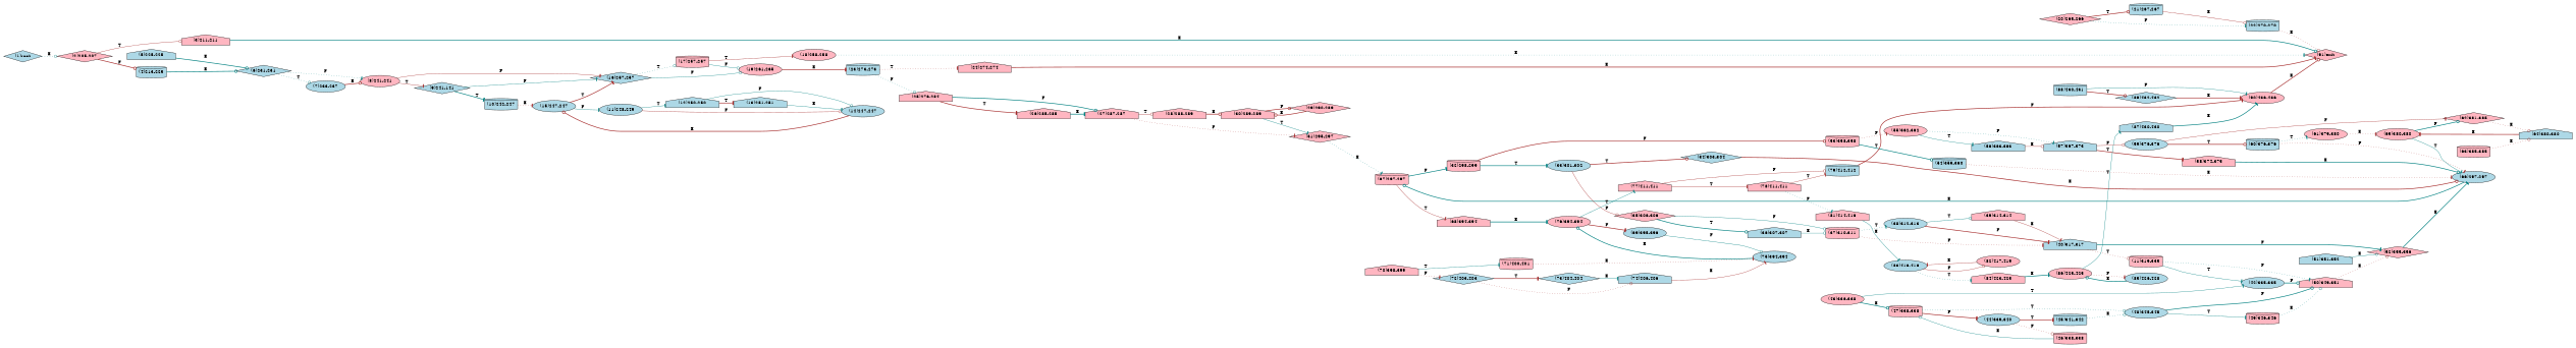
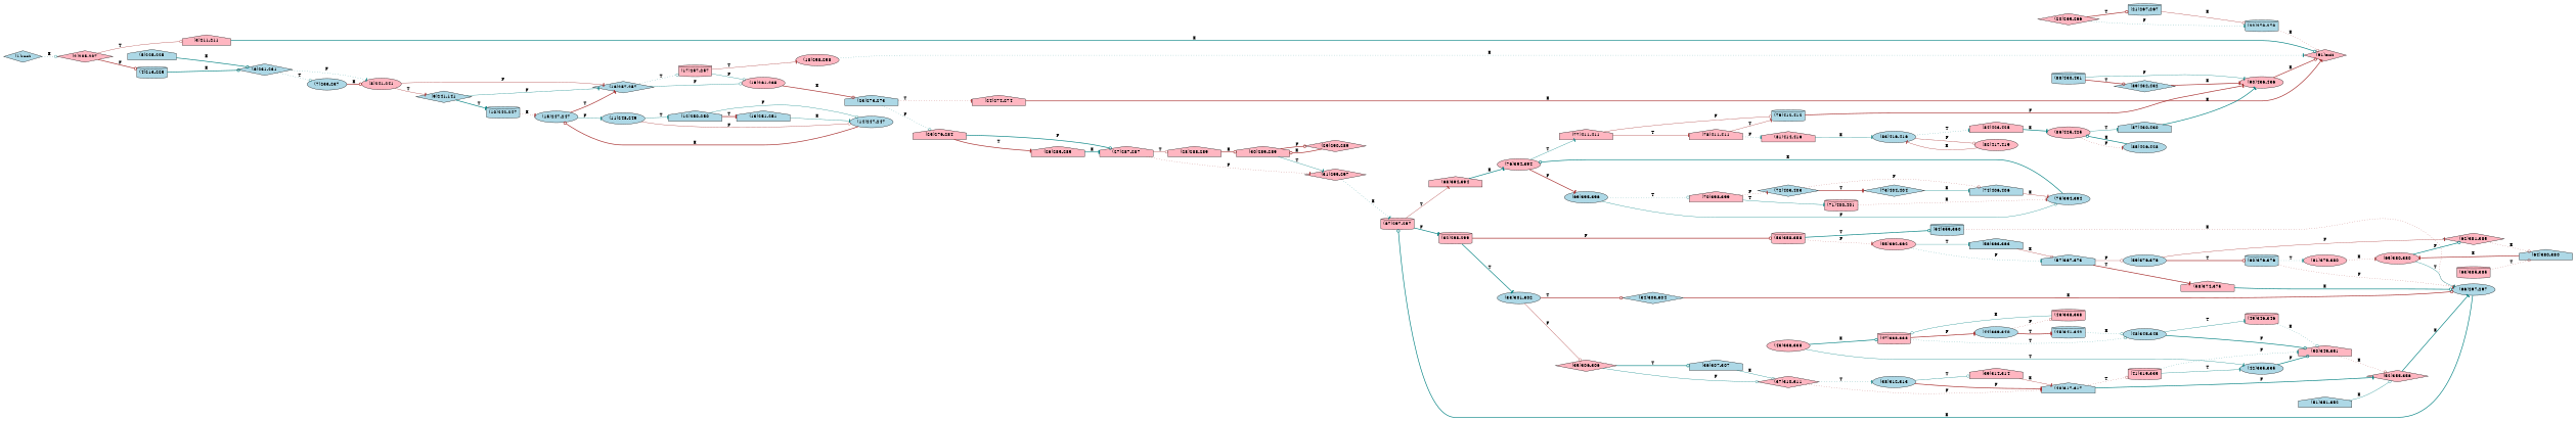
  digraph {
    rankdir=LR
    node [fillcolor=lightpink shape=house style=filled]
    edge [arrowhead=tee color=teal style=bold]
    n1 [fillcolor=lightblue label="(1)root" shape=diamond]
    n2 [label="(2)205-207" shape=diamond]
    n3 [label="(3)211-211"]
    n4 [fillcolor=lightblue label="(4)213-225" shape=cylinder]
    n5 [label="(91)exit" shape=diamond]
    n6 [fillcolor=lightblue label="(6)231-231" shape=diamond]
    n7 [fillcolor=lightblue label="(7)233-237" shape=ellipse]
    n8 [label="(8)241-241" shape=ellipse]
    n9 [fillcolor=lightblue label="(5)225-225"]
    n10 [fillcolor=lightblue label="(9)241-141" shape=diamond]
    n11 [fillcolor=lightblue label="(16)257-257" shape=diamond]
    n12 [fillcolor=lightblue label="(10)242-247" shape=cylinder]
    n13 [label="(17)257-257" shape=cylinder]
    n14 [label="(19)261-265" shape=ellipse]
    n15 [fillcolor=lightblue label="(15)247-247" shape=ellipse]
    n16 [fillcolor=lightblue label="(11)248-249" shape=ellipse]
    n17 [fillcolor=lightblue label="(12)250-250"]
    n18 [fillcolor=lightblue label="(14)247-247" shape=ellipse]
    n19 [fillcolor=lightblue label="(13)251-251"]
    n20 [label="(18)258-258" shape=ellipse]
-   n21 [fillcolor=lightblue label="(23)273-273" shape=cylinder]
+   n21 [fillcolor=lightblue label="(23)273-273"]
    n22 [label="(25)276-284"]
    n23 [label="(24)274-274"]
    n24 [fillcolor=lightblue label="(21)267-267" shape=cylinder]
    n25 [fillcolor=lightblue label="(22)270-270" shape=cylinder]
    n26 [label="(20)265-266" shape=diamond]
    n27 [label="(27)287-287"]
    n28 [label="(26)285-285"]
    n29 [label="(28)288-289"]
    n30 [label="(31)295-297" shape=diamond]
    n31 [label="(30)289-289"]
    n32 [label="(67)297-297" shape=cylinder]
    n33 [label="(29)290-289" shape=diamond]
    n34 [label="(32)298-299" shape=cylinder]
    n35 [label="(68)394-394"]
    n36 [fillcolor=lightblue label="(34)303-304" shape=diamond]
    n37 [fillcolor=lightblue label="(66)297-297" shape=ellipse]
    n38 [label="(35)306-306" shape=diamond]
    n39 [fillcolor=lightblue label="(36)307-307"]
-   n40 [label="(37)310-311" shape=cylinder]
+   n40 [label="(37)310-311" shape=diamond]
    n41 [fillcolor=lightblue label="(38)312-313" shape=ellipse]
    n42 [fillcolor=lightblue label="(40)317-317"]
    n43 [fillcolor=lightblue label="(33)301-302" shape=ellipse]
    n44 [label="(53)358-358" shape=cylinder]
    n45 [label="(55)362-362" shape=ellipse]
    n46 [fillcolor=lightblue label="(54)359-360" shape=cylinder]
    n47 [label="(39)314-314"]
-   n48 [label="(11)319-335" shape=cylinder]
+   n48 [label="(41)319-335" shape=cylinder]
    n49 [label="(52)355-356" shape=diamond]
    n50 [fillcolor=lightblue label="(42)335-335" shape=ellipse]
    n51 [label="(50)349-351"]
    n52 [label="(43)336-338" shape=ellipse]
    n53 [label="(47)338-338" shape=cylinder]
    n54 [fillcolor=lightblue label="(44)339-340" shape=ellipse]
    n55 [fillcolor=lightblue label="(48)345-345" shape=ellipse]
    n56 [label="(46)338-338" shape=cylinder]
    n57 [fillcolor=lightblue label="(45)341-342" shape=cylinder]
    n58 [label="(49)346-346" shape=cylinder]
    n59 [fillcolor=lightblue label="(51)351-352"]
    n60 [fillcolor=lightblue label="(57)367-373"]
    n61 [fillcolor=lightblue label="(56)363-363"]
    n62 [fillcolor=lightblue label="(59)376-376" shape=ellipse]
    n63 [label="(58)374-375"]
    n64 [fillcolor=lightblue label="(60)376-376" shape=cylinder]
    n65 [label="(62)381-385" shape=diamond]
    n66 [label="(61)379-380" shape=ellipse]
    n67 [label="(63)385-385" shape=cylinder]
    n68 [fillcolor=lightblue label="(64)380-380"]
    n69 [label="(65)380-380" shape=ellipse]
    n70 [label="(76)394-394" shape=ellipse]
    n71 [fillcolor=lightblue label="(69)395-396" shape=ellipse]
    n72 [label="(77)411-411"]
    n73 [label="(70)398-399"]
    n74 [fillcolor=lightblue label="(75)394-394" shape=ellipse]
    n75 [label="(71)400-401" shape=cylinder]
    n76 [fillcolor=lightblue label="(72)403-403" shape=diamond]
    n77 [fillcolor=lightblue label="(73)404-404" shape=diamond]
    n78 [fillcolor=lightblue label="(74)406-406"]
    n79 [label="(78)411-411"]
    n80 [fillcolor=lightblue label="(79)412-412" shape=cylinder]
    n81 [label="(81)414-416"]
    n82 [label="(90)436-436" shape=ellipse]
    n83 [fillcolor=lightblue label="(83)416-416" shape=ellipse]
    n84 [fillcolor=lightblue label="(85)426-428" shape=ellipse]
    n85 [label="(86)425-425" shape=ellipse]
    n86 [fillcolor=lightblue label="(87)430-430"]
    n87 [label="(84)423-425"]
    n88 [label="(82)417-419" shape=ellipse]
    n89 [fillcolor=lightblue label="(89)432-432" shape=diamond]
    n90 [fillcolor=lightblue label="(88)430-431" shape=cylinder]
    n1 -> n2 [arrowhead=odot label=E style=dotted]
    n2 -> n3 [arrowhead=odot color=brown label=T style=solid]
    n2 -> n4 [arrowhead=odot color=brown label=F]
    n3 -> n5 [arrowhead=odot label=E]
    n4 -> n6 [arrowhead=odot label=E]
    n6 -> n7 [arrowhead=odot label=T style=dotted]
    n6 -> n8 [label=F style=dotted]
    n7 -> n8 [arrowhead=odot color=brown label=E]
    n8 -> n10 [color=brown label=T style=solid]
    n8 -> n11 [color=brown label=F style=solid]
    n9 -> n6 [arrowhead=odot label=E]
    n10 -> n11 [label=F style=solid]
    n10 -> n12 [label=T]
    n11 -> n13 [arrowhead=odot label=T style=dotted]
    n11 -> n14 [arrowhead=odot label=F style=solid]
    n12 -> n15 [color=brown label=E style=dotted]
    n13 -> n14 [arrowhead=odot label=F style=solid]
    n13 -> n20 [color=brown label=T style=solid]
-   n14 -> n21 [color=brown label=E]
+   n14 -> n21 [arrowhead=odot color=brown label=E]
    n15 -> n11 [color=brown label=T]
    n15 -> n16 [label=F style=solid]
    n16 -> n17 [label=T style=solid]
    n16 -> n18 [arrowhead=odot color=brown label=F style=solid]
    n17 -> n18 [arrowhead=odot label=F style=solid]
    n17 -> n19 [color=brown label=T]
    n18 -> n15 [arrowhead=odot color=brown label=E]
    n19 -> n18 [label=E style=solid]
    n20 -> n5 [label=E style=dotted]
    n21 -> n22 [arrowhead=odot label=F style=dotted]
    n21 -> n23 [color=brown label=T style=dotted]
    n22 -> n27 [arrowhead=odot label=F]
    n22 -> n28 [color=brown label=T]
    n23 -> n5 [color=brown label=E]
    n24 -> n25 [arrowhead=odot color=brown label=E style=solid]
    n25 -> n5 [arrowhead=odot color=brown label=E style=dotted]
    n26 -> n24 [arrowhead=odot color=brown label=T]
    n26 -> n25 [label=F style=dotted]
    n27 -> n29 [arrowhead=odot color=brown label=T style=solid]
    n27 -> n30 [color=brown label=F style=dotted]
    n28 -> n27 [label=E]
    n29 -> n31 [arrowhead=odot color=brown label=E]
    n30 -> n32 [label=E style=dotted]
    n31 -> n30 [label=T style=solid]
    n31 -> n33 [arrowhead=odot color=brown label=F]
    n32 -> n34 [label=F]
    n32 -> n35 [color=brown label=T style=solid]
    n33 -> n31 [arrowhead=odot color=brown label=E]
    n34 -> n43 [label=T]
    n34 -> n44 [arrowhead=odot color=brown label=F]
    n35 -> n70 [label=E]
    n36 -> n37 [arrowhead=odot color=brown label=E]
    n37 -> n32 [arrowhead=odot label=E]
    n38 -> n39 [arrowhead=odot label=T]
    n38 -> n40 [arrowhead=odot label=F style=solid]
    n39 -> n40 [arrowhead=odot label=E style=solid]
    n40 -> n41 [label=T style=dotted]
    n40 -> n42 [color=brown label=F style=dotted]
    n41 -> n42 [color=brown label=F]
    n41 -> n47 [arrowhead=odot label=T style=solid]
    n42 -> n48 [arrowhead=odot color=brown label=T style=dotted]
    n42 -> n49 [label=F]
    n43 -> n36 [arrowhead=odot color=brown label=T]
    n43 -> n38 [arrowhead=odot color=brown label=F style=solid]
    n44 -> n45 [color=brown label=F style=dotted]
    n44 -> n46 [arrowhead=odot label=T]
    n45 -> n60 [label=F style=dotted]
    n45 -> n61 [label=T style=solid]
    n46 -> n37 [color=brown label=E style=dotted]
    n47 -> n42 [color=brown label=E style=solid]
    n48 -> n50 [label=T style=solid]
    n48 -> n51 [label=F style=dotted]
    n49 -> n37 [label=E]
    n50 -> n51 [arrowhead=odot label=F]
    n51 -> n49 [arrowhead=odot color=brown label=E style=dotted]
    n52 -> n50 [label=T style=solid]
    n52 -> n53 [arrowhead=odot label=E]
    n53 -> n54 [color=brown label=F]
    n53 -> n55 [arrowhead=odot label=T style=dotted]
    n54 -> n56 [arrowhead=odot color=brown label=F style=dotted]
    n54 -> n57 [color=brown label=T]
    n55 -> n51 [arrowhead=odot label=F]
    n55 -> n58 [label=T style=solid]
    n56 -> n53 [arrowhead=odot label=E style=solid]
    n57 -> n55 [arrowhead=odot label=E style=dotted]
    n58 -> n51 [arrowhead=odot label=E style=dotted]
    n59 -> n49 [arrowhead=odot label=E style=solid]
    n60 -> n62 [arrowhead=odot color=brown label=F style=solid]
    n60 -> n63 [color=brown label=T]
    n61 -> n60 [arrowhead=odot color=brown label=E style=solid]
    n62 -> n64 [arrowhead=odot color=brown label=T]
    n62 -> n65 [color=brown label=F style=solid]
    n63 -> n37 [arrowhead=odot label=E]
    n64 -> n37 [color=brown label=F style=dotted]
    n64 -> n66 [label=T style=dotted]
    n65 -> n68 [arrowhead=odot color=brown label=E style=dotted]
    n66 -> n69 [color=brown label=E style=dotted]
-   n67 -> n68 [arrowhead=odot color=brown label=E style=dotted]
+   n67 -> n68 [arrowhead=odot color=brown label=T style=dotted]
    n68 -> n69 [color=brown label=E]
    n69 -> n37 [label=T style=solid]
    n69 -> n65 [arrowhead=odot label=F]
    n70 -> n71 [color=brown label=F]
    n70 -> n72 [label=T style=solid]
+   n71 -> n73 [arrowhead=odot label=T style=dotted]
    n71 -> n74 [arrowhead=odot label=F style=solid]
    n72 -> n79 [color=brown label=T style=solid]
    n72 -> n80 [arrowhead=odot color=brown label=F style=solid]
    n73 -> n75 [label=T style=solid]
    n73 -> n76 [color=brown label=F style=dotted]
    n74 -> n70 [arrowhead=odot label=E]
    n75 -> n74 [color=brown label=E style=dotted]
    n76 -> n77 [color=brown label=T]
    n76 -> n78 [arrowhead=odot color=brown label=F style=dotted]
    n77 -> n78 [label=E style=solid]
    n78 -> n74 [color=brown label=E style=solid]
    n79 -> n80 [color=brown label=T style=solid]
    n79 -> n81 [label=F style=dotted]
    n80 -> n82 [color=brown label=F]
    n81 -> n83 [label=E style=solid]
    n82 -> n5 [arrowhead=odot color=brown label=E]
    n83 -> n87 [label=T style=dotted]
    n83 -> n88 [arrowhead=odot color=brown label=F style=solid]
    n84 -> n85 [arrowhead=odot label=E]
    n85 -> n84 [color=brown label=F style=dotted]
    n85 -> n86 [label=T style=solid]
    n86 -> n82 [label=E]
    n87 -> n85 [label=E]
    n88 -> n83 [color=brown label=E style=solid]
    n89 -> n82 [color=brown label=E]
    n90 -> n82 [label=F style=solid]
    n90 -> n89 [arrowhead=odot color=brown label=T]
  }
